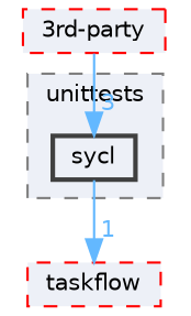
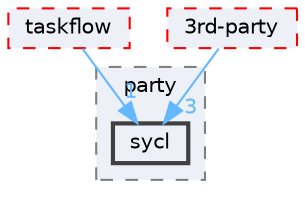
  digraph {
    compound=true
    node [color=red fillcolor="#edf0f7" fontname=Helvetica fontsize=10 shape=box style="filled,dashed"]
    edge [color=steelblue1 fontcolor=steelblue1 fontname=Helvetica fontsize=10 labeldistance=1.5 labelfontname=Helvetica labelfontsize=10]
    n1 [color=grey25 height=0.2 label=sycl style="filled,bold" width=0.4]
    n2 [height=0.2 label=taskflow width=0.4]
    n3 [height=0.2 label="3rd-party" width=0.4]
    subgraph cluster_1 {
      bgcolor="#edf0f7"
      fontname=Helvetica
      fontsize=10
-     label=unittests
+     label=party
      pencolor=grey50
      style="filled,dashed"
      n1
    }
-   n1 -> n2 [headlabel=1]
+   n2 -> n1 [headlabel=1]
    n3 -> n1 [headlabel=3]
  }
